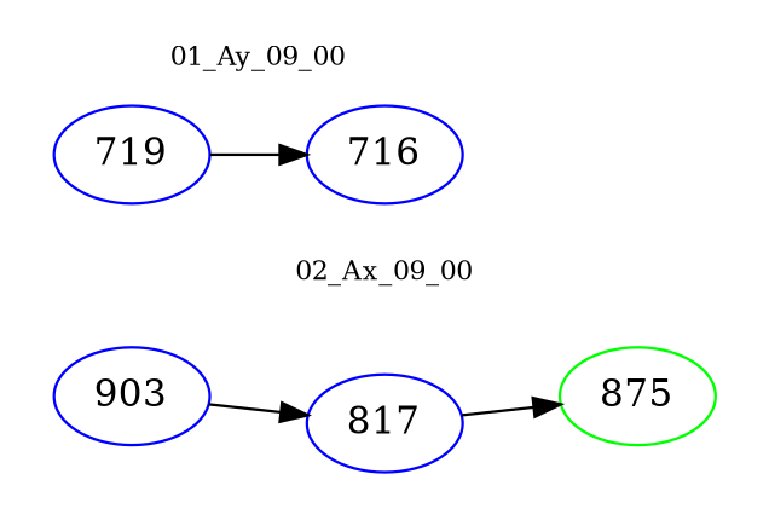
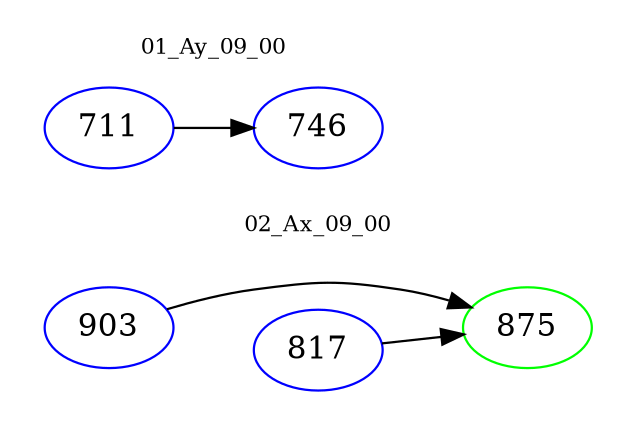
  digraph {
    rankdir=LR
    node [color=blue]
    edge [color=black]
    n1 [label=903]
    n2 [label=817]
    n3 [color=green label=875]
-   n4 [label=719]
-   n5 [label=716]
+   n4 [label=711]
+   n5 [label=746]
    subgraph cluster_1 {
      color=white
      fontsize=10
      label="02_Ax_09_00"
      n1
      n2
      n3
    }
    subgraph cluster_2 {
      color=white
      fontsize=10
      label="01_Ay_09_00"
      n4
      n5
    }
-   n1 -> n2
+   n1 -> n3
    n2 -> n3
    n4 -> n5
  }
